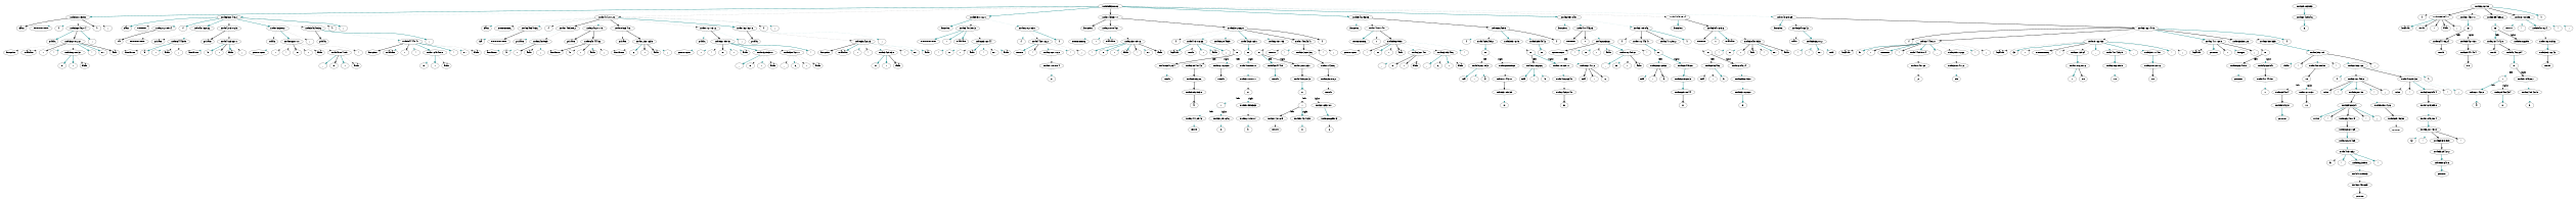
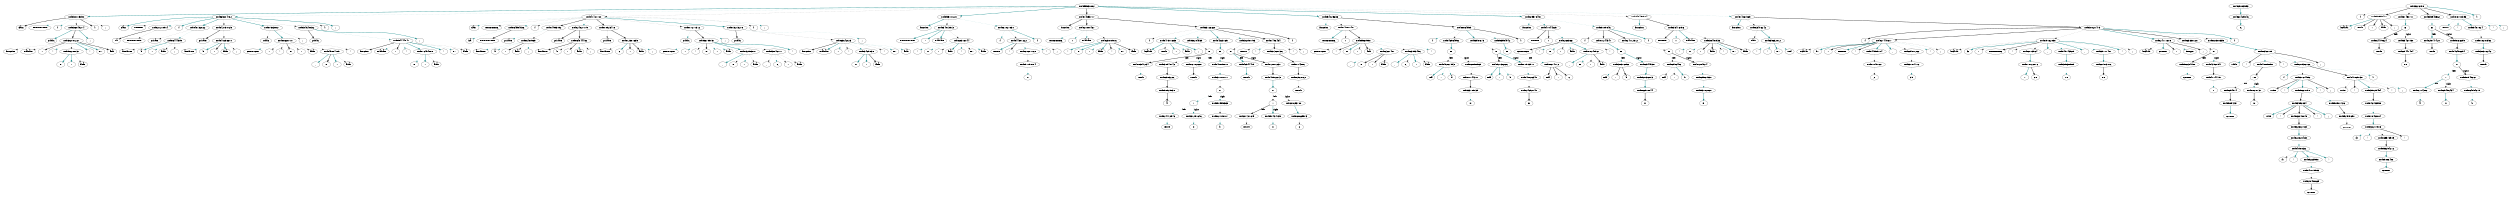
  digraph {
    edge [color=black style=dotted]
    node55530882
    node30015890
    node65204782
    node41421720
    node55101221
    node14353717
    node54025633
    node29578451
    node48490504
    node14867369
    n11 [label=class]
    n12 [label=POLYNOMIAL]
    n13 [label="{"]
    node36849274
    n15 [label="}"]
    n16 [label=";"]
    n17 [label=class]
    n18 [label=LINEAR]
    node21210914
    n20 [label="{"]
    node48132822
    node42750725
    node7563067
    node34640832
    n25 [label="}"]
    n26 [label=";"]
    n27 [label=class]
    n28 [label=QUADRATIC]
    node64554036
    n30 [label="{"]
    node14993092
    node24827179
    node10923418
    node17271312
    node13213278
    n36 [label="}"]
    n37 [label=";"]
    n38 [label=function]
    node34013913
    node61027830
    n41 [label=function]
    node21800467
    node33726620
    n44 [label=function]
    node14000148
    node8864859
    n47 [label=function]
    node47044325
    node5109846
    n50 [label=function]
    node35416756
    n52 [label=function]
    node63406242
    node37621475
    n55 [label=public]
    node32001227
    n57 [label=";"]
    n58 [label=function]
    n59 [label=evaluate]
    n60 [label=":"]
    n61 [label="("]
    node56200037
    n63 [label=")"]
    n64 [label="=>"]
    n65 [label=float]
    n66 [label=x]
    n67 [label=":"]
    n68 [label=float]
    n69 [label=isa]
    n70 [label=POLYNOMIAL]
    n71 [label=private]
    node6444509
    n73 [label=private]
    node40256670
    n75 [label=public]
    node8628710
    n77 [label=";"]
    n78 [label=public]
    node54444047
    n80 [label=";"]
    n81 [label=attribute]
    n82 [label=a]
    n83 [label=":"]
    n84 [label=float]
    n85 [label=";"]
    n86 [label=attribute]
    n87 [label=b]
    n88 [label=":"]
    n89 [label=float]
    n90 [label=";"]
    n91 [label=constructor]
    n92 [label=":"]
    n93 [label="("]
    n94 [label=A]
    n95 [label=":"]
    n96 [label=float]
    node45004109
    n98 [label=")"]
    n99 [label=","]
    n100 [label=B]
    n101 [label=":"]
    n102 [label=float]
    n103 [label=function]
    n104 [label=evaluate]
    n105 [label=":"]
    n106 [label="("]
    node16454088
    n108 [label=")"]
    n109 [label="=>"]
    n110 [label=float]
    n111 [label=x]
    n112 [label=":"]
    n113 [label=float]
    n114 [label=isa]
    n115 [label=POLYNOMIAL]
    n116 [label=private]
    node6480969
    n118 [label=private]
    node64844482
    n120 [label=private]
    node12381635
    n122 [label=public]
    node56799051
    n124 [label=";"]
    n125 [label=public]
    node63642613
    n127 [label=";"]
    n128 [label=attribute]
    n129 [label=a]
    n130 [label=":"]
    n131 [label=float]
    n132 [label=";"]
    n133 [label=attribute]
    n134 [label=b]
    n135 [label=":"]
    n136 [label=float]
    n137 [label=";"]
    n138 [label=attribute]
    n139 [label=c]
    n140 [label=":"]
    n141 [label=float]
    n142 [label=";"]
    n143 [label=constructor]
    n144 [label=":"]
    n145 [label="("]
    n146 [label=A]
    n147 [label=":"]
    n148 [label=float]
    node13256970
    node53046711
    n151 [label=")"]
    n152 [label=","]
    n153 [label=B]
    n154 [label=":"]
    n155 [label=float]
    n156 [label=","]
    n157 [label=C]
    n158 [label=":"]
    n159 [label=float]
    n160 [label=function]
    n161 [label=evaluate]
    n162 [label=":"]
    n163 [label="("]
    node3429838
    n165 [label=")"]
    n166 [label="=>"]
    n167 [label=float]
    n168 [label=x]
    n169 [label=":"]
    n170 [label=float]
    n171 [label=POLYNOMIAL]
    n172 [label="::"]
    n173 [label=evaluate]
    node28316044
    n175 [label="{"]
    node44307222
    n177 [label="}"]
    n178 [label="("]
    n179 [label=x]
    n180 [label=":"]
    n181 [label=float]
    n182 [label=")"]
    n183 [label="=>"]
    n184 [label=float]
    n185 [label=return]
    n186 [label="("]
    node20601768
    n188 [label=")"]
    n189 [label=";"]
    node51198184
    n191 [label=0]
    n192 [label=QUADRATIC]
    n193 [label="::"]
    n194 [label=evaluate]
    node23878916
    n196 [label="{"]
    node47501665
    node58204539
    node43231651
    node32057793
    node14964341
    n202 [label="}"]
    n203 [label="("]
    n204 [label=x]
    n205 [label=":"]
    n206 [label=float]
    n207 [label=")"]
    n208 [label="=>"]
    n209 [label=float]
    n210 [label=localvar]
    n211 [label=result]
    n212 [label=":"]
    n213 [label=float]
    n214 [label=";"]
    n215 [label="="]
    n216 [label="="]
    n217 [label="="]
    n218 [label=return]
    n219 [label="("]
    node37368736
    n221 [label=")"]
    n222 [label=";"]
    node16947234
    node30548742
    n225 [label=result]
    node6503226
    node58529038
    n228 [label=a]
    node12102828
    node40805010
    n231 [label=result]
    node31700771
    n233 [label="+"]
    n234 [label="*"]
    node51595365
    node24412946
    node31291646
    node61705107
    n239 [label=result]
    n240 [label=x]
    n241 [label=b]
    node46544415
    node12001237
    n244 [label=result]
    node40902273
    n246 [label="+"]
    n247 [label="*"]
    node21653700
    node21421675
    node57434139
    node60665573
    n252 [label=result]
    n253 [label=x]
    n254 [label=c]
    node774306
    node6968762
    n257 [label=result]
    n258 [label=QUADRATIC]
    n259 [label="::"]
    node5560998
    n261 [label="{"]
    node46964992
    node3957675
    node53954942
    n265 [label="}"]
    n266 [label=constructor]
    n267 [label="("]
    n268 [label=A]
    n269 [label=":"]
    n270 [label=float]
    node2327487
    node63993496
    n273 [label=")"]
    n274 [label=","]
    n275 [label=B]
    n276 [label=":"]
    n277 [label=float]
    n278 [label=","]
    n279 [label=C]
    n280 [label=":"]
    n281 [label=float]
    n282 [label="="]
    n283 [label="="]
    n284 [label="="]
    node46067993
    node60890569
    n287 [label=self]
    n288 [label="."]
    n289 [label=a]
    node11144211
    node33189039
    n292 [label=A]
    node52136226
    node11903911
    n295 [label=self]
    n296 [label="."]
    n297 [label=b]
    node40026340
    node24692740
    n300 [label=B]
    node8274172
    n302 [label=self]
    n303 [label="."]
    n304 [label=c]
    node29083993
    node60429346
    n307 [label=C]
    n308 [label=LINEAR]
    n309 [label="::"]
    node2683661
    n311 [label="{"]
    node11244347
    node24112512
    n314 [label="}"]
    n315 [label=constructor]
    n316 [label="("]
    n317 [label=A]
    n318 [label=":"]
    n319 [label=float]
    node10240961
    n321 [label=")"]
    n322 [label=","]
    n323 [label=B]
    n324 [label=":"]
    n325 [label=float]
    n326 [label="="]
    n327 [label="="]
    node38376892
    node65445301
    n330 [label=self]
    n331 [label="."]
    n332 [label=a]
    node52136803
    node66578044
    n335 [label=A]
    node6956456
    node7284614
    n338 [label=self]
    n339 [label="."]
    n340 [label=b]
    node65561530
    node53182860
    n343 [label=B]
    n344 [label=LINEAR]
    n345 [label="::"]
    n346 [label=evaluate]
    node38451933
    n348 [label="{"]
    node3226198
    node59995477
    node31450711
    node35943562
    node18700393
    n354 [label="}"]
    n355 [label="("]
    n356 [label=x]
    n357 [label=":"]
    n358 [label=float]
    n359 [label=")"]
    n360 [label="=>"]
    n361 [label=float]
    n362 [label=localvar]
    n363 [label=result]
    n364 [label=":"]
    n365 [label=float]
    n366 [label=";"]
    n367 [label="="]
    n368 [label="="]
    n369 [label=return]
    n370 [label="("]
    node9487824
    n372 [label=")"]
    n373 [label=";"]
    node64479624
    node55467050
    n376 [label=result]
    node29441404
    n378 [label=0.0]
    node25747420
    node5166299
    n381 [label=result]
    node46496694
    n383 [label="+"]
    n384 [label="*"]
    node51945267
    node6114302
    node25496434
    node64854219
    n389 [label=a]
    n390 [label=x]
    n391 [label=b]
    node18281552
    node30316242
    n394 [label=result]
    n395 [label=main]
    node35632012
    n397 [label="{"]
    node27440617
    node19162058
    node24111608
    node63658128
    node60580335
    n403 [label="}"]
    n404 [label="("]
    n405 [label=")"]
    n406 [label="=>"]
    n407 [label=void]
    n408 [label=localvar]
    n409 [label=f1]
    n410 [label=":"]
    n411 [label=LINEAR]
    n412 [label="("]
    node44855704
    n414 [label=","]
    node25911262
    n416 [label=")"]
    n417 [label=";"]
    n418 [label=localvar]
    n419 [label=f2]
    n420 [label=":"]
    n421 [label=QUADRATIC]
    n422 [label="("]
    node2013564
    n424 [label=","]
    node49143529
    n426 [label=","]
    node39717481
    n428 [label=")"]
    n429 [label=";"]
    n430 [label=localvar]
    n431 [label=counter]
    n432 [label=":"]
    n433 [label=integer]
    n434 [label=";"]
    n435 [label="="]
    node8352109
    node1048160
    node31874772
    n439 [label=2]
    n440 [label=3.5]
    node18122076
    node39638585
    node21913016
    n444 [label="-"]
    n445 [label=2.0]
    n446 [label=1.0]
    n447 [label=0.0]
    node56034750
    node42520941
    n450 [label=counter]
    node47144157
    n452 [label=1]
    n453 [label=while]
    n454 [label="("]
    node48889850
    n456 [label=")"]
    node21932166
    n458 [label=";"]
    n459 [label="<="]
    n460 [label="{"]
    node31674992
    node47825138
    n463 [label="}"]
    node654914
    node7670737
    node5894231
    n467 [label=10]
    n468 [label=counter]
    n469 [label=write]
    n470 [label="("]
    node5620158
    n472 [label=")"]
    n473 [label=";"]
    n474 [label=write]
    node35528341
    n476 [label="("]
    node63248075
    n478 [label=")"]
    n479 [label=";"]
    n480 [label=write]
    n481 [label="("]
    node35025494
    n483 [label=")"]
    n484 [label=";"]
    node50581426
    node52579650
    n487 [label=counter]
    node32361769
    node22820469
    node4057632
    n491 [label=f1]
    n492 [label="("]
    node5223998
    n494 [label=")"]
    node47015983
    node20490669
    n497 [label=counter]
    node46793998
    node18492804
    node32217513
    n501 [label=f2]
    n502 [label="("]
    node65573909
    n504 [label=")"]
    node53294272
    node9886408
    n507 [label=counter]
    node55530882 -> node30015890 [color=teal style=bold]
    node55530882 -> node65204782 [color=teal]
    node55530882 -> node41421720
    node55530882 -> node55101221 [color=teal style=bold]
    node55530882 -> node14353717 [style=bold]
    node55530882 -> node54025633 [color=teal style=bold]
    node55530882 -> node29578451 [color=teal style=bold]
    node55530882 -> node48490504
    node55530882 -> node14867369 [color=teal]
    node30015890 -> n11 [style=bold]
    node30015890 -> n12 [color=teal]
    node30015890 -> n13 [color=teal]
    node30015890 -> node36849274
    node30015890 -> n15 [style=bold]
    node30015890 -> n16
    node65204782 -> n17 [color=teal style=bold]
    node65204782 -> n18
    node65204782 -> node21210914 [color=teal]
    node65204782 -> n20 [color=teal style=bold]
    node65204782 -> node48132822 [color=teal style=bold]
    node65204782 -> node42750725
    node65204782 -> node7563067 [color=teal style=bold]
    node65204782 -> node34640832
    node65204782 -> n25
    node65204782 -> n26 [color=teal style=bold]
    node41421720 -> n27 [color=teal]
    node41421720 -> n28
    node41421720 -> node64554036 [color=teal]
    node41421720 -> n30
    node41421720 -> node14993092 [style=bold]
    node41421720 -> node24827179 [color=teal]
    node41421720 -> node10923418 [style=bold]
    node41421720 -> node17271312
    node41421720 -> node13213278 [color=teal style=bold]
    node41421720 -> n36
    node41421720 -> n37 [color=teal]
    node55101221 -> n38 [color=teal style=bold]
    node55101221 -> node34013913
    node55101221 -> node61027830 [color=teal]
    node14353717 -> n41 [style=bold]
    node14353717 -> node21800467 [style=bold]
    node14353717 -> node33726620 [style=bold]
    node54025633 -> n44 [color=teal]
    node54025633 -> node14000148
    node54025633 -> node8864859 [style=bold]
    node29578451 -> n47 [color=teal]
    node29578451 -> node47044325 [color=teal]
    node29578451 -> node5109846 [color=teal]
    node48490504 -> n50 [color=teal style=bold]
    node48490504 -> node35416756 [style=bold]
    node14867369 -> n52 [color=teal style=bold]
    node14867369 -> node63406242
    node14867369 -> node37621475 [style=bold]
    node36849274 -> n55 [color=teal style=bold]
    node36849274 -> node32001227 [style=bold]
    node36849274 -> n57 [color=teal style=bold]
    node21210914 -> n69 [style=bold]
    node21210914 -> n70
    node48132822 -> n71
    node48132822 -> node6444509 [color=teal]
    node42750725 -> n73 [style=bold]
    node42750725 -> node40256670
    node7563067 -> n75
    node7563067 -> node8628710 [color=teal style=bold]
    node7563067 -> n77
    node34640832 -> n78 [style=bold]
    node34640832 -> node54444047 [color=teal]
    node34640832 -> n80 [color=teal style=bold]
    node64554036 -> n114 [color=teal]
    node64554036 -> n115 [style=bold]
    node14993092 -> n116 [color=teal]
    node14993092 -> node6480969
    node24827179 -> n118 [style=bold]
    node24827179 -> node64844482 [style=bold]
    node10923418 -> n120
    node10923418 -> node12381635 [style=bold]
    node17271312 -> n122 [color=teal]
    node17271312 -> node56799051 [style=bold]
    node17271312 -> n124 [color=teal]
    node13213278 -> n125 [style=bold]
    node13213278 -> node63642613
    node13213278 -> n127 [color=teal]
    node34013913 -> n171 [color=teal style=bold]
    node34013913 -> n172 [color=teal style=bold]
    node34013913 -> n173 [color=teal style=bold]
    node34013913 -> node28316044
    node61027830 -> n175 [color=teal]
    node61027830 -> node44307222
    node61027830 -> n177 [color=teal style=bold]
    node21800467 -> n192 [color=teal]
    node21800467 -> n193 [color=teal]
    node21800467 -> n194 [color=teal]
    node21800467 -> node23878916
    node33726620 -> n196
    node33726620 -> node47501665 [color=teal]
    node33726620 -> node58204539 [color=teal]
    node33726620 -> node43231651 [color=teal style=bold]
    node33726620 -> node32057793 [color=teal]
    node33726620 -> node14964341 [style=bold]
    node33726620 -> n202 [style=bold]
    node14000148 -> n258 [color=teal style=bold]
    node14000148 -> n259
    node14000148 -> node5560998 [style=bold]
    node8864859 -> n261 [color=teal]
    node8864859 -> node46964992
    node8864859 -> node3957675 [color=teal style=bold]
    node8864859 -> node53954942 [color=teal]
    node8864859 -> n265 [style=bold]
    node47044325 -> n308 [style=bold]
    node47044325 -> n309 [style=bold]
    node47044325 -> node2683661 [color=teal]
    node5109846 -> n311
    node5109846 -> node11244347 [style=bold]
    node5109846 -> node24112512 [style=bold]
    node5109846 -> n314 [color=teal style=bold]
    node35416756 -> n344 [style=bold]
    node35416756 -> n345 [color=teal]
    node35416756 -> n346 [color=teal style=bold]
    node35416756 -> node38451933
    node63406242 -> n395
    node63406242 -> node35632012 [color=teal style=bold]
    node37621475 -> n397 [style=bold]
    node37621475 -> node27440617 [style=bold]
    node37621475 -> node19162058
    node37621475 -> node24111608 [color=teal style=bold]
    node37621475 -> node63658128 [style=bold]
    node37621475 -> node60580335
    node37621475 -> n403 [color=teal style=bold]
    node32001227 -> n58
    node32001227 -> n59
    node32001227 -> n60 [style=bold]
    node32001227 -> n61 [color=teal]
    node32001227 -> node56200037
    node32001227 -> n63 [color=teal style=bold]
    node32001227 -> n64 [color=teal style=bold]
    node32001227 -> n65 [style=bold]
    node56200037 -> n66 [color=teal style=bold]
    node56200037 -> n67 [color=teal style=bold]
    node56200037 -> n68
    node6444509 -> n81
    node6444509 -> n82 [color=teal style=bold]
    node6444509 -> n83 [color=teal]
    node6444509 -> n84
    node6444509 -> n85
    node40256670 -> n86 [color=teal]
    node40256670 -> n87 [color=teal style=bold]
    node40256670 -> n88 [style=bold]
    node40256670 -> n89 [color=teal style=bold]
    node40256670 -> n90
    node8628710 -> n91 [color=teal]
    node8628710 -> n92
    node8628710 -> n93
    node8628710 -> n94 [style=bold]
    node8628710 -> n95
    node8628710 -> n96
    node8628710 -> node45004109
    node8628710 -> n98
    node54444047 -> n103 [style=bold]
    node54444047 -> n104 [color=teal]
    node54444047 -> n105 [style=bold]
    node54444047 -> n106 [color=teal]
    node54444047 -> node16454088 [color=teal style=bold]
    node54444047 -> n108 [color=teal style=bold]
    node54444047 -> n109 [color=teal]
    node54444047 -> n110
    node45004109 -> n99 [color=teal style=bold]
    node45004109 -> n100 [style=bold]
    node45004109 -> n101 [color=teal style=bold]
    node45004109 -> n102
    node16454088 -> n111 [color=teal]
    node16454088 -> n112 [color=teal style=bold]
    node16454088 -> n113
    node6480969 -> n128 [color=teal]
    node6480969 -> n129 [color=teal]
    node6480969 -> n130 [style=bold]
    node6480969 -> n131
    node6480969 -> n132 [color=teal]
    node64844482 -> n133 [style=bold]
    node64844482 -> n134
    node64844482 -> n135 [style=bold]
    node64844482 -> n136 [color=teal]
    node64844482 -> n137
    node12381635 -> n138
    node12381635 -> n139 [color=teal style=bold]
    node12381635 -> n140 [style=bold]
    node12381635 -> n141 [style=bold]
    node12381635 -> n142 [color=teal]
    node56799051 -> n143 [color=teal]
    node56799051 -> n144 [color=teal]
    node56799051 -> n145
    node56799051 -> n146 [style=bold]
    node56799051 -> n147 [color=teal]
    node56799051 -> n148 [color=teal]
    node56799051 -> node13256970 [color=teal style=bold]
    node56799051 -> node53046711
    node56799051 -> n151 [color=teal style=bold]
    node63642613 -> n160 [style=bold]
    node63642613 -> n161 [color=teal style=bold]
    node63642613 -> n162 [color=teal]
    node63642613 -> n163
    node63642613 -> node3429838 [color=teal]
    node63642613 -> n165
    node63642613 -> n166 [color=teal]
    node63642613 -> n167 [color=teal]
    node13256970 -> n152 [color=teal style=bold]
    node13256970 -> n153
    node13256970 -> n154 [color=teal]
    node13256970 -> n155
    node53046711 -> n156
    node53046711 -> n157 [color=teal]
    node53046711 -> n158
    node53046711 -> n159
    node3429838 -> n168 [color=teal style=bold]
    node3429838 -> n169 [color=teal style=bold]
    node3429838 -> n170 [style=bold]
    node28316044 -> n178 [color=teal]
    node28316044 -> n179 [color=teal]
    node28316044 -> n180
    node28316044 -> n181 [color=teal style=bold]
    node28316044 -> n182 [color=teal]
    node28316044 -> n183
    node28316044 -> n184 [color=teal]
    node44307222 -> n185 [color=teal style=bold]
    node44307222 -> n186 [style=bold]
    node44307222 -> node20601768 [color=teal]
    node44307222 -> n188 [color=teal]
    node44307222 -> n189
    node20601768 -> node51198184
    node51198184 -> n191 [color=teal]
    node23878916 -> n203 [color=teal style=bold]
    node23878916 -> n204 [color=teal style=bold]
    node23878916 -> n205 [color=teal]
    node23878916 -> n206 [color=teal style=bold]
    node23878916 -> n207 [style=bold]
    node23878916 -> n208 [color=teal]
    node23878916 -> n209 [style=bold]
    node47501665 -> n210 [color=teal style=bold]
    node47501665 -> n211
    node47501665 -> n212 [color=teal style=bold]
    node47501665 -> n213 [color=teal]
    node47501665 -> n214 [color=teal style=bold]
    node58204539 -> n215
    node43231651 -> n216 [color=teal style=bold]
    node32057793 -> n217
    node14964341 -> n218
    node14964341 -> n219 [color=teal]
    node14964341 -> node37368736 [style=bold]
    node14964341 -> n221
    node14964341 -> n222
    n215 -> node16947234 [label=left style=bold]
    n215 -> node30548742 [label=right]
    n216 -> node12102828 [color=teal label=left]
    n216 -> node40805010 [color=teal label=right]
    n217 -> node46544415 [color=teal label=left style=bold]
    n217 -> node12001237 [label=right style=bold]
    node37368736 -> node774306 [style=bold]
    node16947234 -> n225 [color=teal]
    node30548742 -> node6503226 [style=bold]
    node6503226 -> node58529038 [style=bold]
    node58529038 -> n228 [style=bold]
    node12102828 -> n231 [style=bold]
    node40805010 -> node31700771 [color=teal]
    node31700771 -> n233
    n233 -> n234 [color=teal label=left]
    n233 -> node51595365 [color=teal label=right]
    n234 -> node24412946 [color=teal label=left]
    n234 -> node31291646 [color=teal label=right]
    node51595365 -> node61705107
    node24412946 -> n239 [color=teal]
    node31291646 -> n240 [color=teal]
    node61705107 -> n241 [color=teal]
    node46544415 -> n244 [color=teal style=bold]
    node12001237 -> node40902273 [style=bold]
    node40902273 -> n246 [color=teal style=bold]
    n246 -> n247 [label=left]
    n246 -> node21653700 [label=right]
    n247 -> node21421675 [label=left style=bold]
    n247 -> node57434139 [color=teal label=right style=bold]
    node21653700 -> node60665573 [color=teal style=bold]
    node21421675 -> n252
    node57434139 -> n253 [color=teal]
    node60665573 -> n254
    node774306 -> node6968762 [style=bold]
    node6968762 -> n257
    node5560998 -> n266
    node5560998 -> n267 [style=bold]
    node5560998 -> n268 [color=teal style=bold]
    node5560998 -> n269
    node5560998 -> n270 [style=bold]
    node5560998 -> node2327487 [color=teal]
    node5560998 -> node63993496
    node5560998 -> n273 [color=teal]
    node46964992 -> n282 [color=teal style=bold]
    node3957675 -> n283
    node53954942 -> n284 [color=teal style=bold]
    node2327487 -> n274 [color=teal]
    node2327487 -> n275 [style=bold]
    node2327487 -> n276 [style=bold]
    node2327487 -> n277
    node63993496 -> n278 [color=teal style=bold]
    node63993496 -> n279
    node63993496 -> n280 [color=teal style=bold]
    node63993496 -> n281
    n282 -> node46067993 [label=left]
    n282 -> node60890569 [label=right]
    n283 -> node52136226 [label=left style=bold]
    n283 -> node11903911 [color=teal label=right style=bold]
    n284 -> node8274172 [color=teal label=left]
    node46067993 -> n287 [color=teal style=bold]
    node46067993 -> n288 [color=teal]
    node46067993 -> n289 [color=teal]
    node60890569 -> node11144211
    node11144211 -> node33189039 [style=bold]
    node33189039 -> n292 [color=teal]
    node52136226 -> n295 [color=teal style=bold]
    node52136226 -> n296 [color=teal style=bold]
    node52136226 -> n297 [color=teal]
    node11903911 -> node40026340 [color=teal]
    node40026340 -> node24692740
    node24692740 -> n300 [style=bold]
    node8274172 -> n302 [style=bold]
    node8274172 -> n303 [style=bold]
    node8274172 -> n304 [style=bold]
    node29083993 -> node60429346 [color=teal style=bold]
    node60429346 -> n307 [color=teal style=bold]
    node2683661 -> n315 [style=bold]
    node2683661 -> n316 [color=teal]
    node2683661 -> n317 [color=teal]
    node2683661 -> n318
    node2683661 -> n319 [color=teal]
    node2683661 -> node10240961 [color=teal style=bold]
    node2683661 -> n321
    node11244347 -> n326 [color=teal style=bold]
    node24112512 -> n327
    node10240961 -> n322 [color=teal style=bold]
    node10240961 -> n323 [color=teal]
    node10240961 -> n324
    node10240961 -> n325 [style=bold]
    n326 -> node38376892 [color=teal label=left]
    n326 -> node65445301 [color=teal label=right style=bold]
    n327 -> node6956456 [label=left]
    n327 -> node7284614 [label=right style=bold]
    node38376892 -> n330 [color=teal]
    node38376892 -> n331 [style=bold]
    node38376892 -> n332 [style=bold]
    node65445301 -> node52136803 [color=teal style=bold]
    node52136803 -> node66578044 [color=teal style=bold]
    node66578044 -> n335 [style=bold]
    node6956456 -> n338
    node6956456 -> n339
    node6956456 -> n340 [color=teal style=bold]
    node7284614 -> node65561530 [color=teal]
    node65561530 -> node53182860 [color=teal]
    node53182860 -> n343 [color=teal style=bold]
    node38451933 -> n355 [color=teal]
    node38451933 -> n356 [color=teal]
    node38451933 -> n357 [style=bold]
    node38451933 -> n358 [style=bold]
    node38451933 -> n359
    node38451933 -> n360 [color=teal style=bold]
    node38451933 -> n361 [style=bold]
    node3226198 -> n348
    node3226198 -> node59995477 [style=bold]
    node3226198 -> node31450711
    node3226198 -> node35943562 [style=bold]
    node3226198 -> node18700393 [style=bold]
    node3226198 -> n354 [color=teal style=bold]
    node59995477 -> n362 [color=teal style=bold]
    node59995477 -> n363 [style=bold]
    node59995477 -> n364 [style=bold]
    node59995477 -> n365 [style=bold]
    node59995477 -> n366 [style=bold]
    node31450711 -> n367 [color=teal style=bold]
    node35943562 -> n368 [color=teal]
    node18700393 -> n369 [color=teal]
    node18700393 -> n370 [color=teal]
    node18700393 -> node9487824 [color=teal style=bold]
    node18700393 -> n372 [color=teal]
    node18700393 -> n373 [color=teal]
    n367 -> node64479624 [label=left style=bold]
    n367 -> node55467050 [label=right]
    n368 -> node25747420 [color=teal label=left style=bold]
    n368 -> node5166299 [label=right style=bold]
    node9487824 -> node18281552
    node64479624 -> n376 [style=bold]
    node55467050 -> node29441404 [style=bold]
    node29441404 -> n378 [style=bold]
    node25747420 -> n381 [style=bold]
-   node25747420 -> node46496694 [style=bold]
+   node5166299 -> node46496694 [style=bold]
    node46496694 -> n383 [color=teal style=bold]
    n383 -> n384 [color=teal label=left]
    n383 -> node51945267 [label=right style=bold]
    n384 -> node6114302 [color=teal label=left style=bold]
    n384 -> node25496434 [label=right]
    node51945267 -> node64854219 [color=teal]
    node6114302 -> n389 [color=teal]
    node25496434 -> n390 [color=teal style=bold]
    node64854219 -> n391 [color=teal]
    node18281552 -> node30316242 [color=teal style=bold]
    node30316242 -> n394 [style=bold]
    node35632012 -> n404 [color=teal]
    node35632012 -> n405 [color=teal]
    node35632012 -> n406 [color=teal style=bold]
    node35632012 -> n407 [color=teal]
    node27440617 -> n408
    node27440617 -> n409 [color=teal style=bold]
    node27440617 -> n410 [style=bold]
    node27440617 -> n411 [color=teal style=bold]
    node27440617 -> n412 [style=bold]
    node27440617 -> node44855704 [color=teal style=bold]
    node27440617 -> n414 [color=teal style=bold]
    node27440617 -> node25911262
    node27440617 -> n416 [color=teal]
    node27440617 -> n417
    node19162058 -> n418
    node19162058 -> n419 [color=teal style=bold]
    node19162058 -> n420
    node19162058 -> n421 [style=bold]
    node19162058 -> n422
    node19162058 -> node2013564
    node19162058 -> n424 [color=teal style=bold]
    node19162058 -> node49143529 [color=teal]
    node19162058 -> n426 [color=teal style=bold]
    node19162058 -> node39717481 [color=teal]
    node19162058 -> n428 [color=teal style=bold]
    node19162058 -> n429
    node24111608 -> n430
    node24111608 -> n431 [color=teal style=bold]
    node24111608 -> n432 [style=bold]
    node24111608 -> n433 [color=teal]
    node24111608 -> n434 [style=bold]
    node63658128 -> n435
    node60580335 -> node8352109 [color=teal style=bold]
    node44855704 -> node1048160
    node25911262 -> node31874772
    node2013564 -> node18122076 [color=teal style=bold]
    node49143529 -> node39638585 [color=teal style=bold]
    node39717481 -> node21913016 [color=teal style=bold]
    n435 -> node56034750 [label=left style=bold]
    n435 -> node42520941 [color=teal label=right]
    node8352109 -> n453 [color=teal]
    node8352109 -> n454 [style=bold]
    node8352109 -> node48889850 [color=teal]
    node8352109 -> n456
    node8352109 -> node21932166 [color=teal]
    node8352109 -> n458 [style=bold]
    node1048160 -> n439
    node31874772 -> n440 [color=teal]
    node18122076 -> n444 [color=teal style=bold]
    node18122076 -> n445 [style=bold]
    node39638585 -> n446 [color=teal]
    node21913016 -> n447 [style=bold]
    node56034750 -> n450 [color=teal]
    node42520941 -> node47144157 [style=bold]
    node47144157 -> n452 [color=teal]
    node48889850 -> n459 [style=bold]
    node21932166 -> n460 [color=teal]
    node21932166 -> node31674992
    node21932166 -> node47825138 [style=bold]
    node21932166 -> n463 [color=teal]
    n459 -> node654914 [label=left]
    n459 -> node7670737 [color=teal label=right]
    node31674992 -> n469 [style=bold]
    node31674992 -> n470 [color=teal style=bold]
    node31674992 -> node5620158 [color=teal style=bold]
    node31674992 -> n472 [color=teal]
    node31674992 -> n473 [style=bold]
    node47825138 -> n480
    node47825138 -> n481 [style=bold]
    node47825138 -> node35025494 [color=teal style=bold]
    node47825138 -> n483
    node47825138 -> n484 [color=teal]
    node654914 -> node5894231 [style=bold]
    node7670737 -> n467 [style=bold]
    node5894231 -> n468 [color=teal style=bold]
    node5620158 -> node35528341 [style=bold]
    node5620158 -> node50581426 [color=teal]
    node35528341 -> n474 [color=teal style=bold]
    node35528341 -> n476 [style=bold]
    node35528341 -> node63248075 [style=bold]
    node35528341 -> n478 [style=bold]
    node35528341 -> n479 [color=teal style=bold]
    node63248075 -> node32361769 [style=bold]
    node35025494 -> node46793998 [style=bold]
    node50581426 -> node52579650 [style=bold]
    node52579650 -> n487
    node32361769 -> node22820469 [color=teal style=bold]
    node22820469 -> node4057632 [color=teal]
    node4057632 -> n491
    node4057632 -> n492 [color=teal style=bold]
    node4057632 -> node5223998 [color=teal style=bold]
    node4057632 -> n494 [color=teal style=bold]
    node5223998 -> node47015983 [color=teal]
    node47015983 -> node20490669
    node20490669 -> n497 [style=bold]
    node46793998 -> node18492804 [color=teal]
    node18492804 -> node32217513 [color=teal style=bold]
    node32217513 -> n501 [color=teal]
    node32217513 -> n502 [color=teal]
-   node32217513 -> node65573909 [style=bold]
+   node32217513 -> node65573909
    node32217513 -> n504 [style=bold]
    node65573909 -> node53294272 [style=bold]
    node53294272 -> node9886408 [color=teal style=bold]
    node9886408 -> n507 [color=teal style=bold]
  }
